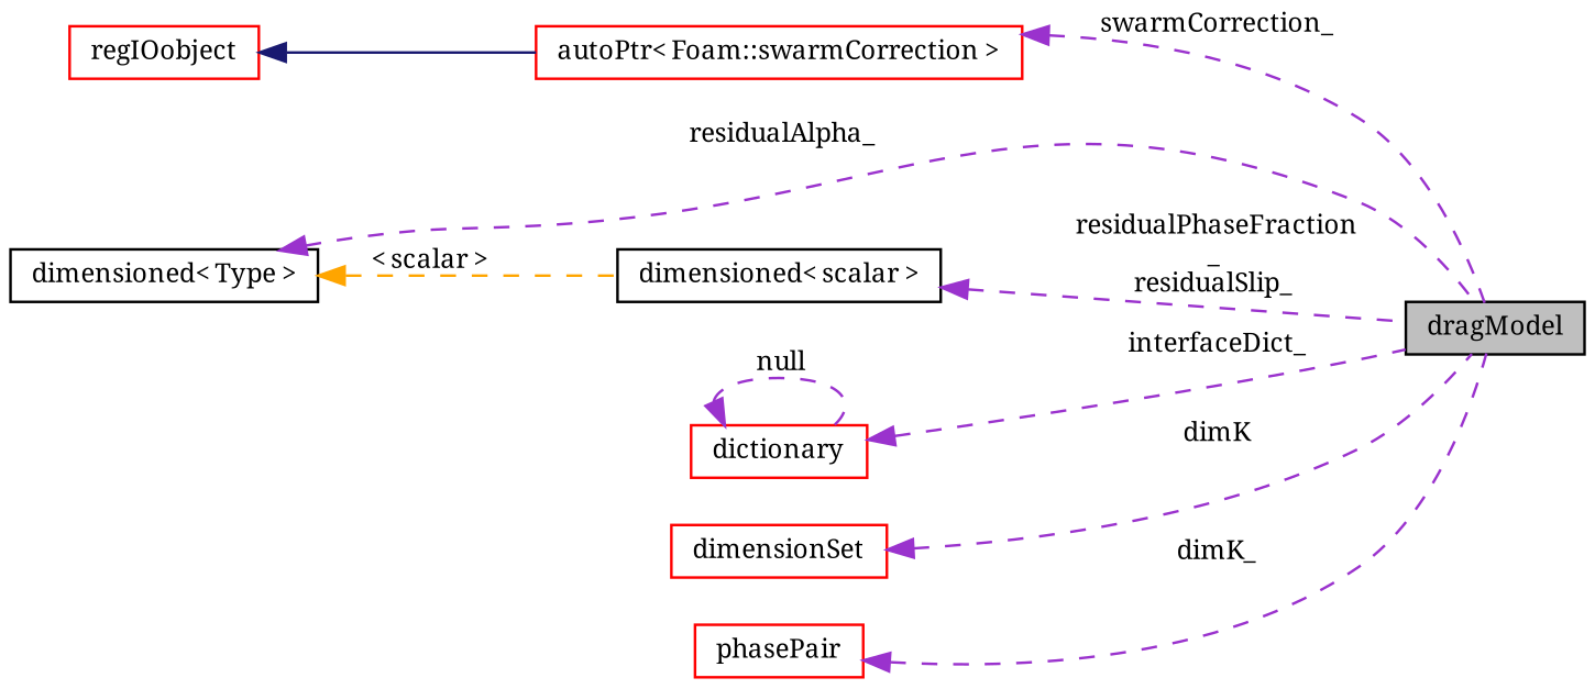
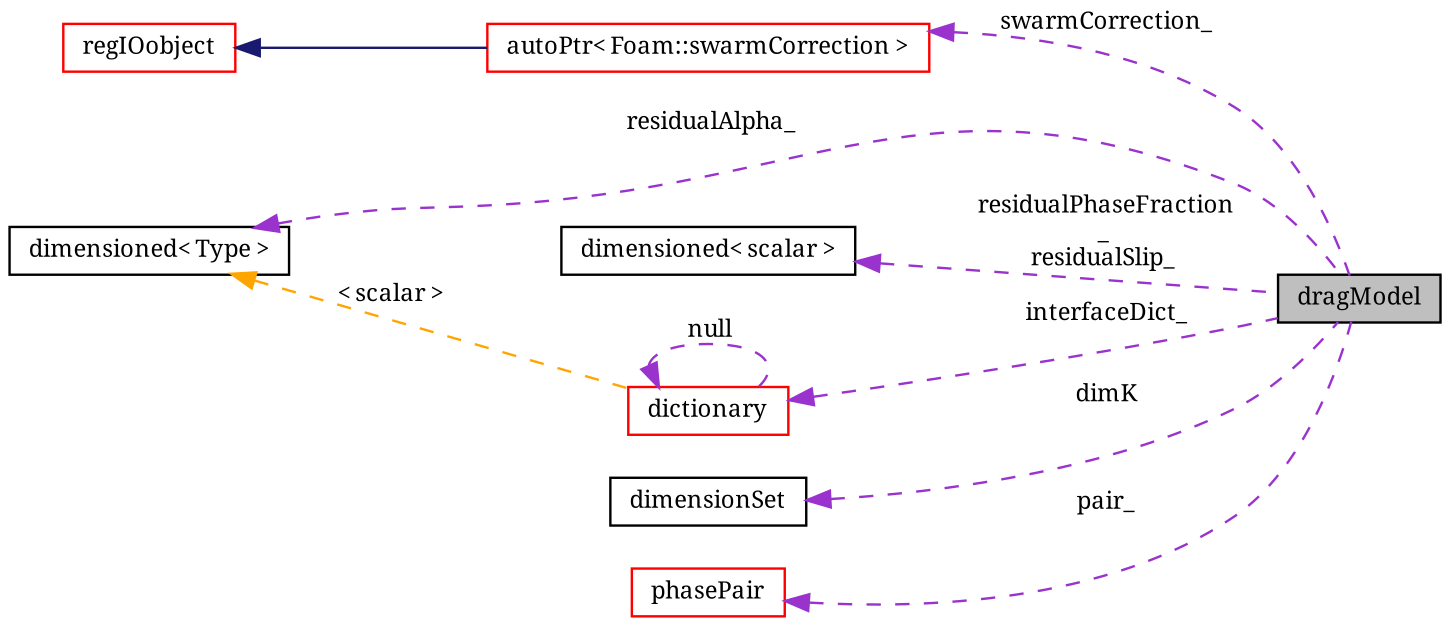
  digraph {
    fontname="Noto Serif"
    rankdir=LR
    node [color=black fontname="Noto Serif" fontsize=10 shape=record]
    edge [color=darkorchid3 dir=back fontname="Noto Serif" fontsize=10 labelfontname=FreeSans labelfontsize=10 style=dashed]
    n1 [fillcolor=grey75 fontcolor=black height=0.2 label=dragModel style=filled width=0.4]
    n2 [color=red height=0.2 label=regIOobject width=0.4]
    n3 [color=red height=0.2 label="autoPtr\< Foam::swarmCorrection \>" width=0.4]
    n4 [height=0.2 label="dimensioned\< Type \>" width=0.4]
    n5 [height=0.2 label="dimensioned\< scalar \>" width=0.4]
    n6 [color=red height=0.2 label=dictionary width=0.4]
-   n7 [color=red height=0.2 label=dimensionSet width=0.4]
+   n7 [height=0.2 label=dimensionSet width=0.4]
    n8 [color=red height=0.2 label=phasePair width=0.4]
    n2 -> n3 [color=midnightblue style=solid]
    n3 -> n1 [label=" swarmCorrection_"]
    n4 -> n1 [label=" residualAlpha_"]
-   n4 -> n5 [color=orange label=" \< scalar \>"]
+   n4 -> n6 [color=orange label=" \< scalar \>"]
    n5 -> n1 [label=" residualPhaseFraction\l_\nresidualSlip_"]
    n6 -> n1 [label=" interfaceDict_"]
    n6 -> n6 [label=" null"]
    n7 -> n1 [label=" dimK"]
-   n8 -> n1 [label=" dimK_"]
+   n8 -> n1 [label=" pair_"]
  }
